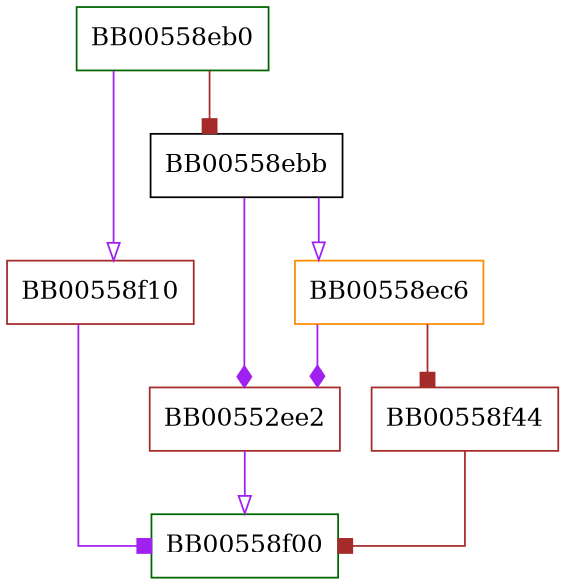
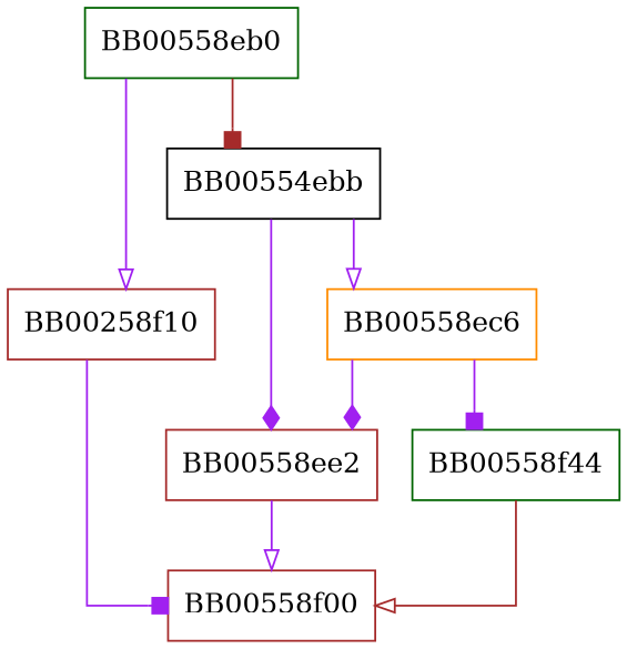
  digraph {
    splines=ortho
    node [color=darkgreen shape=box]
    edge [arrowhead=onormal color=purple]
    BB00558eb0
-   BB00558f10 [color=brown]
-   BB00558ebb [color=black]
-   BB00558f00
-   BB00558ee2 [color=brown label=BB00552ee2]
+   BB00558f10 [color=brown label=BB00258f10]
+   BB00558ebb [color=black label=BB00554ebb]
+   BB00558f00 [color=brown]
+   BB00558ee2 [color=brown]
    BB00558ec6 [color=darkorange]
-   BB00558f44 [color=brown]
+   BB00558f44
    BB00558eb0 -> BB00558f10
    BB00558eb0 -> BB00558ebb [arrowhead=box color=brown]
    BB00558f10 -> BB00558f00 [arrowhead=box]
    BB00558ebb -> BB00558ee2 [arrowhead=diamond]
    BB00558ebb -> BB00558ec6
    BB00558ee2 -> BB00558f00
    BB00558ec6 -> BB00558ee2 [arrowhead=diamond]
-   BB00558ec6 -> BB00558f44 [arrowhead=box color=brown]
-   BB00558f44 -> BB00558f00 [arrowhead=box color=brown]
+   BB00558ec6 -> BB00558f44 [arrowhead=box]
+   BB00558f44 -> BB00558f00 [color=brown]
  }
